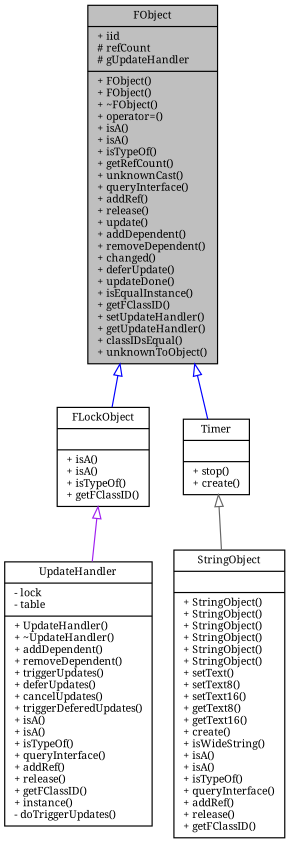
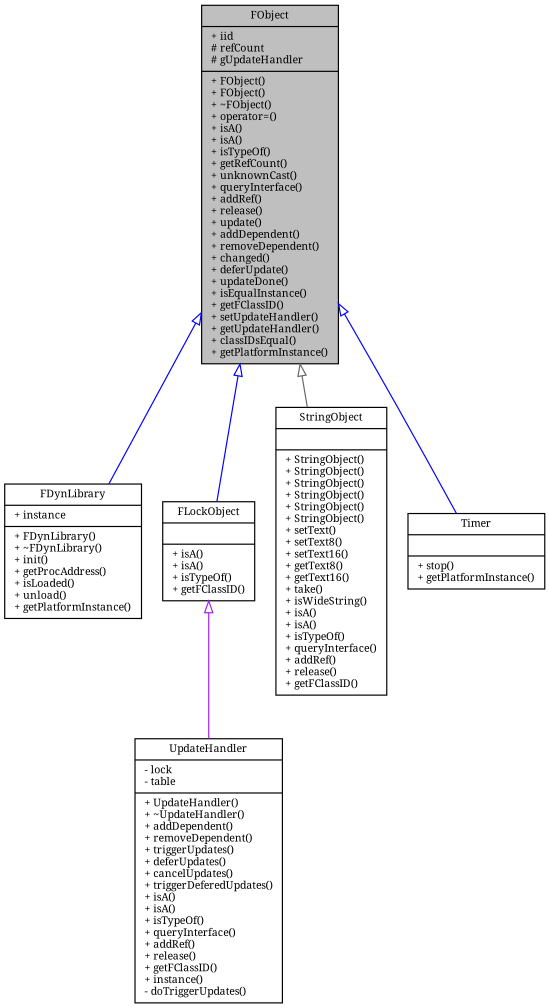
  digraph {
    fontname="Noto Serif"
    node [color=black fontname="Noto Serif" fontsize=9 shape=record]
    edge [arrowtail=empty color=blue dir=back fontname="Noto Serif" fontsize=9 labelfontname=Arial labelfontsize=9 style=solid]
-   n1 [fillcolor=grey75 fontcolor=black height=0.2 label="{FObject\n|+ iid\l# refCount\l# gUpdateHandler\l|+ FObject()\l+ FObject()\l+ ~FObject()\l+ operator=()\l+ isA()\l+ isA()\l+ isTypeOf()\l+ getRefCount()\l+ unknownCast()\l+ queryInterface()\l+ addRef()\l+ release()\l+ update()\l+ addDependent()\l+ removeDependent()\l+ changed()\l+ deferUpdate()\l+ updateDone()\l+ isEqualInstance()\l+ getFClassID()\l+ setUpdateHandler()\l+ getUpdateHandler()\l+ classIDsEqual()\l+ unknownToObject()\l}" style=filled width=0.4]
+   n1 [fillcolor=grey75 fontcolor=black height=0.2 label="{FObject\n|+ iid\l# refCount\l# gUpdateHandler\l|+ FObject()\l+ FObject()\l+ ~FObject()\l+ operator=()\l+ isA()\l+ isA()\l+ isTypeOf()\l+ getRefCount()\l+ unknownCast()\l+ queryInterface()\l+ addRef()\l+ release()\l+ update()\l+ addDependent()\l+ removeDependent()\l+ changed()\l+ deferUpdate()\l+ updateDone()\l+ isEqualInstance()\l+ getFClassID()\l+ setUpdateHandler()\l+ getUpdateHandler()\l+ classIDsEqual()\l+ getPlatformInstance()\l}" style=filled width=0.4]
+   n2 [height=0.2 label="{FDynLibrary\n|+ instance\l|+ FDynLibrary()\l+ ~FDynLibrary()\l+ init()\l+ getProcAddress()\l+ isLoaded()\l+ unload()\l+ getPlatformInstance()\l}" width=0.4]
    n3 [height=0.2 label="{FLockObject\n||+ isA()\l+ isA()\l+ isTypeOf()\l+ getFClassID()\l}" width=0.4]
-   n4 [height=0.2 label="{StringObject\n||+ StringObject()\l+ StringObject()\l+ StringObject()\l+ StringObject()\l+ StringObject()\l+ StringObject()\l+ setText()\l+ setText8()\l+ setText16()\l+ getText8()\l+ getText16()\l+ create()\l+ isWideString()\l+ isA()\l+ isA()\l+ isTypeOf()\l+ queryInterface()\l+ addRef()\l+ release()\l+ getFClassID()\l}" width=0.4]
-   n5 [height=0.2 label="{Timer\n||+ stop()\l+ create()\l}" width=0.4]
+   n4 [height=0.2 label="{StringObject\n||+ StringObject()\l+ StringObject()\l+ StringObject()\l+ StringObject()\l+ StringObject()\l+ StringObject()\l+ setText()\l+ setText8()\l+ setText16()\l+ getText8()\l+ getText16()\l+ take()\l+ isWideString()\l+ isA()\l+ isA()\l+ isTypeOf()\l+ queryInterface()\l+ addRef()\l+ release()\l+ getFClassID()\l}" width=0.4]
+   n5 [height=0.2 label="{Timer\n||+ stop()\l+ getPlatformInstance()\l}" width=0.4]
    n6 [height=0.2 label="{UpdateHandler\n|- lock\l- table\l|+ UpdateHandler()\l+ ~UpdateHandler()\l+ addDependent()\l+ removeDependent()\l+ triggerUpdates()\l+ deferUpdates()\l+ cancelUpdates()\l+ triggerDeferedUpdates()\l+ isA()\l+ isA()\l+ isTypeOf()\l+ queryInterface()\l+ addRef()\l+ release()\l+ getFClassID()\l+ instance()\l- doTriggerUpdates()\l}" width=0.4]
+   n1 -> n2
    n1 -> n3
-   n5 -> n4 [color=gray40]
+   n1 -> n4 [color=gray40]
    n1 -> n5
    n3 -> n6 [color=purple]
  }
